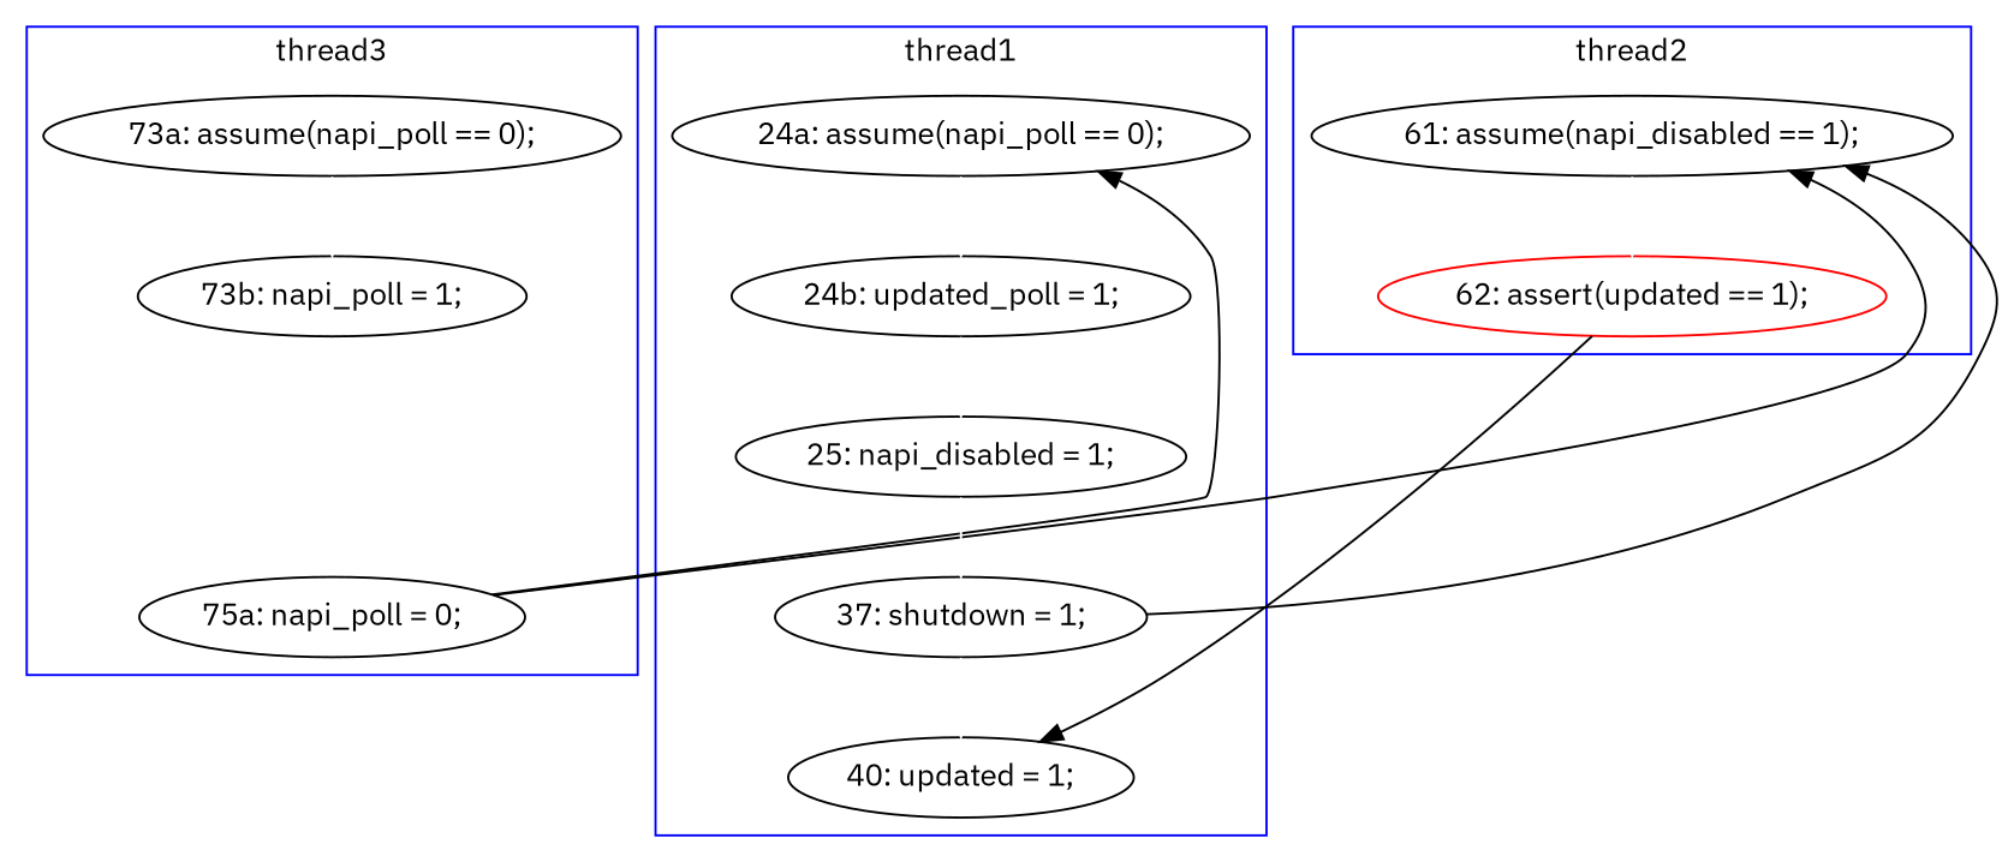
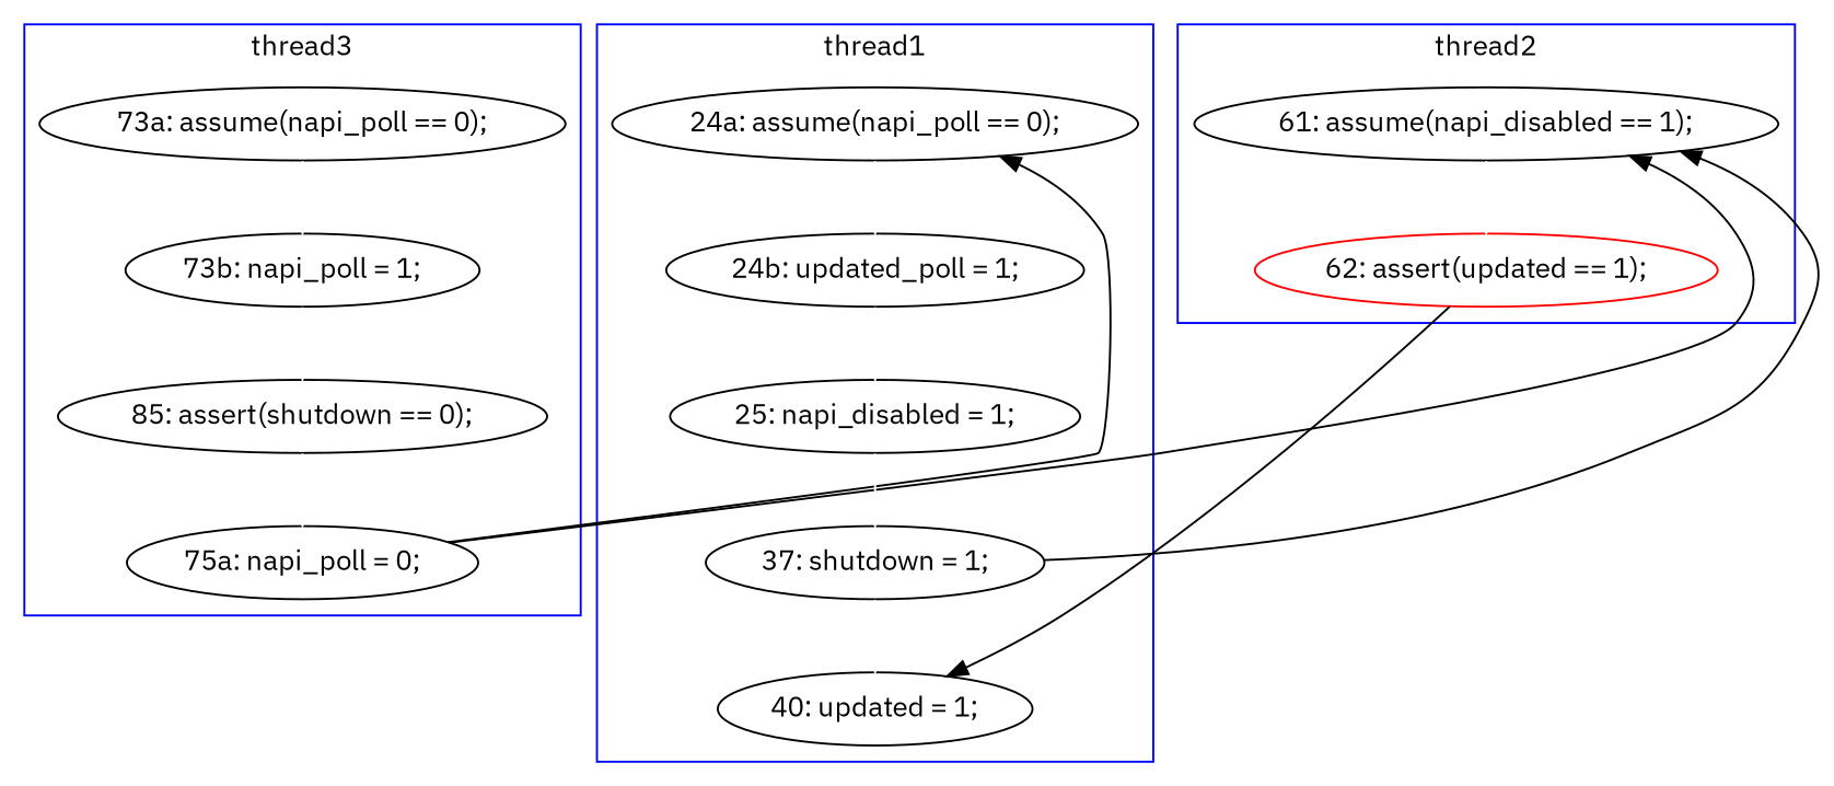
  digraph {
    fontname="IBM Plex Sans"
    node [fontname="IBM Plex Sans"]
    edge [color=white fontname="IBM Plex Sans" style=solid]
    n1 [label="75a: napi_poll = 0;"]
    n2 [label="73a: assume(napi_poll == 0);"]
    n3 [label="73b: napi_poll = 1;"]
+   n4 [label="85: assert(shutdown == 0);"]
    n5 [label="24a: assume(napi_poll == 0);"]
    n6 [label="24b: updated_poll = 1;"]
    n7 [label="37: shutdown = 1;"]
    n8 [label="40: updated = 1;"]
    n9 [label="25: napi_disabled = 1;"]
    n10 [label="61: assume(napi_disabled == 1);"]
    n11 [color=red label="62: assert(updated == 1);"]
    subgraph cluster_1 {
      color=blue
      label=thread3
      n1
      n2
      n3
+     n4
    }
    subgraph cluster_2 {
      color=blue
      label=thread1
      n5
      n6
      n7
      n8
      n9
    }
    subgraph cluster_3 {
      color=blue
      label=thread2
      n10
      n11
    }
    n1 -> n5 [color=black constraint=false]
    n1 -> n10 [color=black constraint=false]
    n2 -> n3
+   n3 -> n4
+   n4 -> n1
    n5 -> n6
    n6 -> n9
    n7 -> n8
    n7 -> n10 [color=black constraint=false]
    n9 -> n7
    n10 -> n11
    n11 -> n8 [color=black constraint=false]
  }
